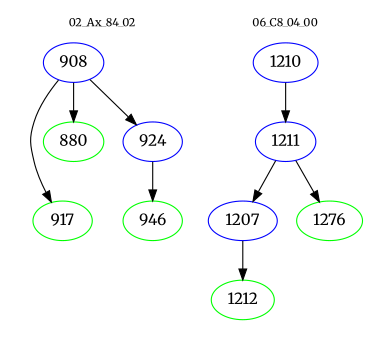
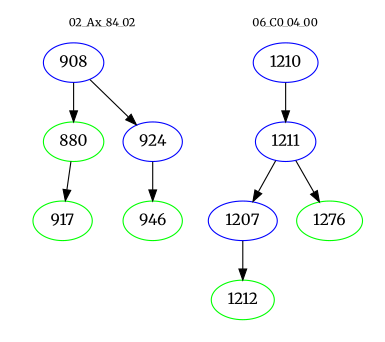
  digraph {
    fontname=Merriweather
    node [color=blue fontname=Merriweather]
    edge [color=black fontname=Merriweather]
    n1 [label=908]
    n2 [color=green label=917]
    n3 [label=924]
    n4 [color=green label=880]
    n5 [color=green label=946]
    n6 [label=1211]
    n7 [label=1207]
    n8 [color=green label=1276]
    n9 [label=1210]
    n10 [color=green label=1212]
    subgraph cluster_1 {
      color=white
      fontsize=10
      label="02_Ax_84_02"
      n1
      n2
      n3
      n4
      n5
    }
    subgraph cluster_2 {
      color=white
      fontsize=10
-     label="06_C8_04_00"
+     label="06_C0_04_00"
      n6
      n7
      n8
      n9
      n10
    }
-   n1 -> n2
+   n4 -> n2
    n1 -> n3
    n1 -> n4
    n3 -> n5
    n6 -> n7
    n6 -> n8
    n7 -> n10
    n9 -> n6
  }
